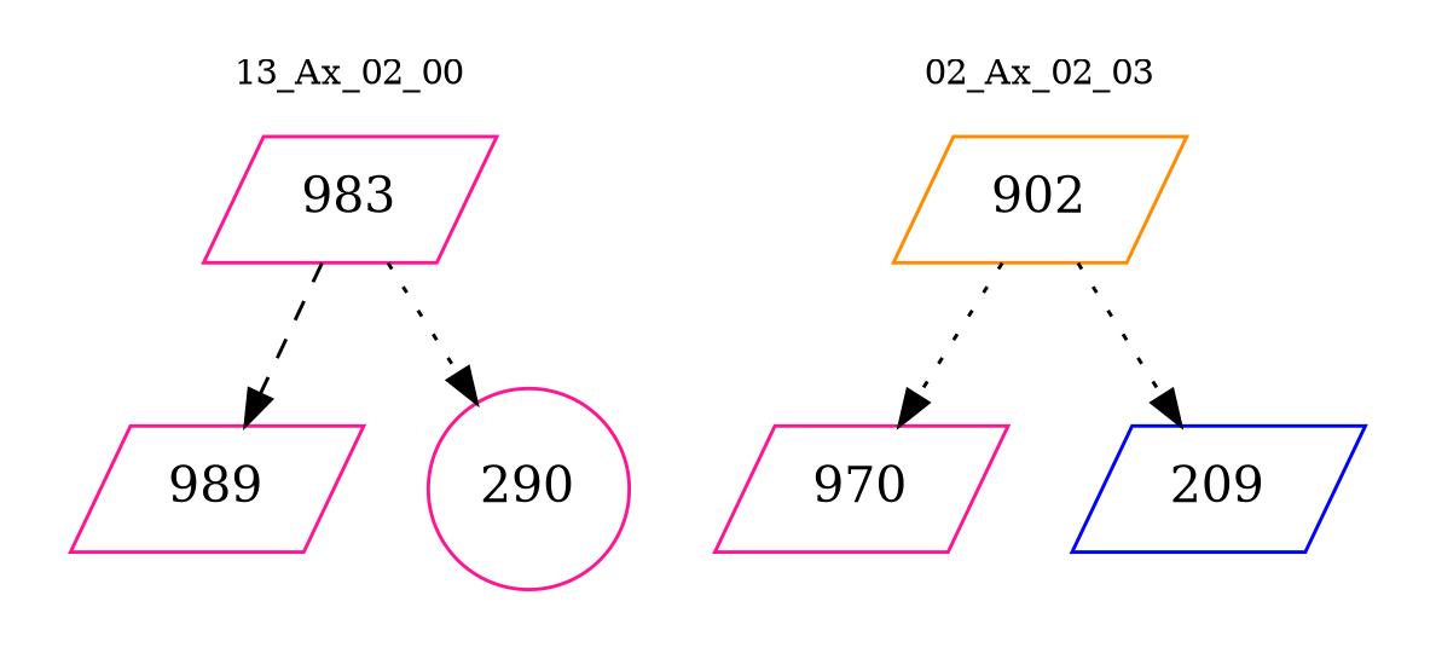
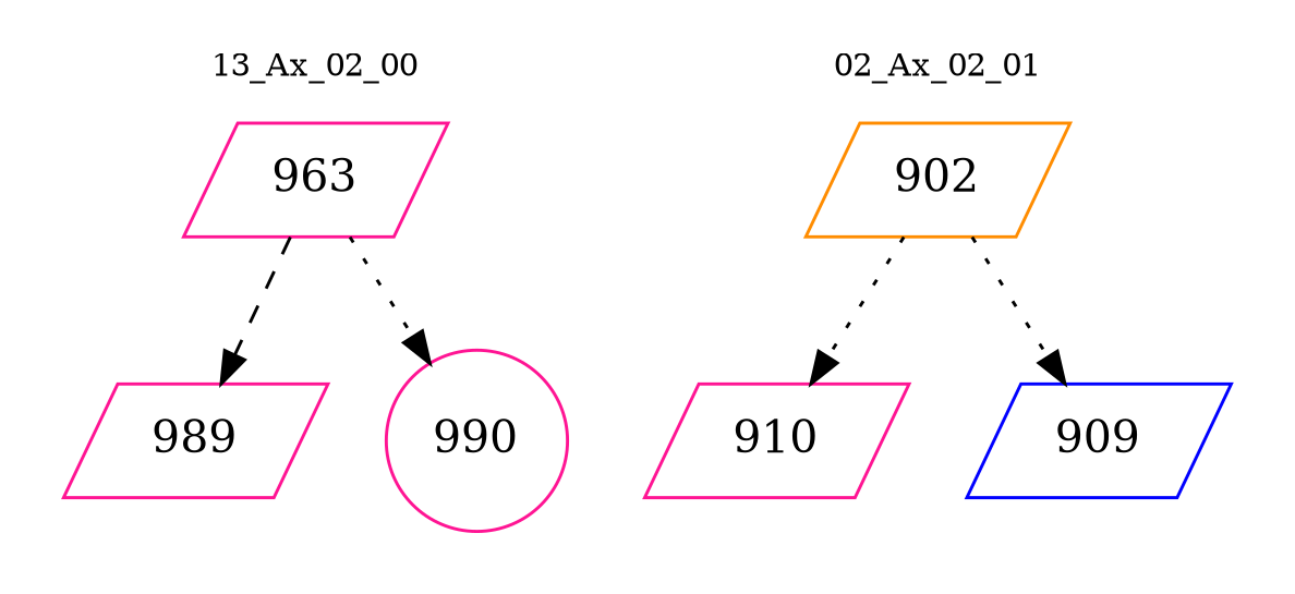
  digraph {
    node [color=deeppink shape=parallelogram]
    edge [color=black style=dotted]
-   n1 [label=983]
+   n1 [label=963]
    n2 [label=989]
-   n3 [label=290 shape=circle]
+   n3 [label=990 shape=circle]
    n4 [color=darkorange label=902]
-   n5 [label=970]
-   n6 [color=blue label=209]
+   n5 [label=910]
+   n6 [color=blue label=909]
    subgraph cluster_1 {
      color=white
      fontsize=10
      label="13_Ax_02_00"
      n1
      n2
      n3
    }
    subgraph cluster_2 {
      color=white
      fontsize=10
-     label="02_Ax_02_03"
+     label="02_Ax_02_01"
      n4
      n5
      n6
    }
    n1 -> n2 [style=dashed]
    n1 -> n3
    n4 -> n5
    n4 -> n6
  }
